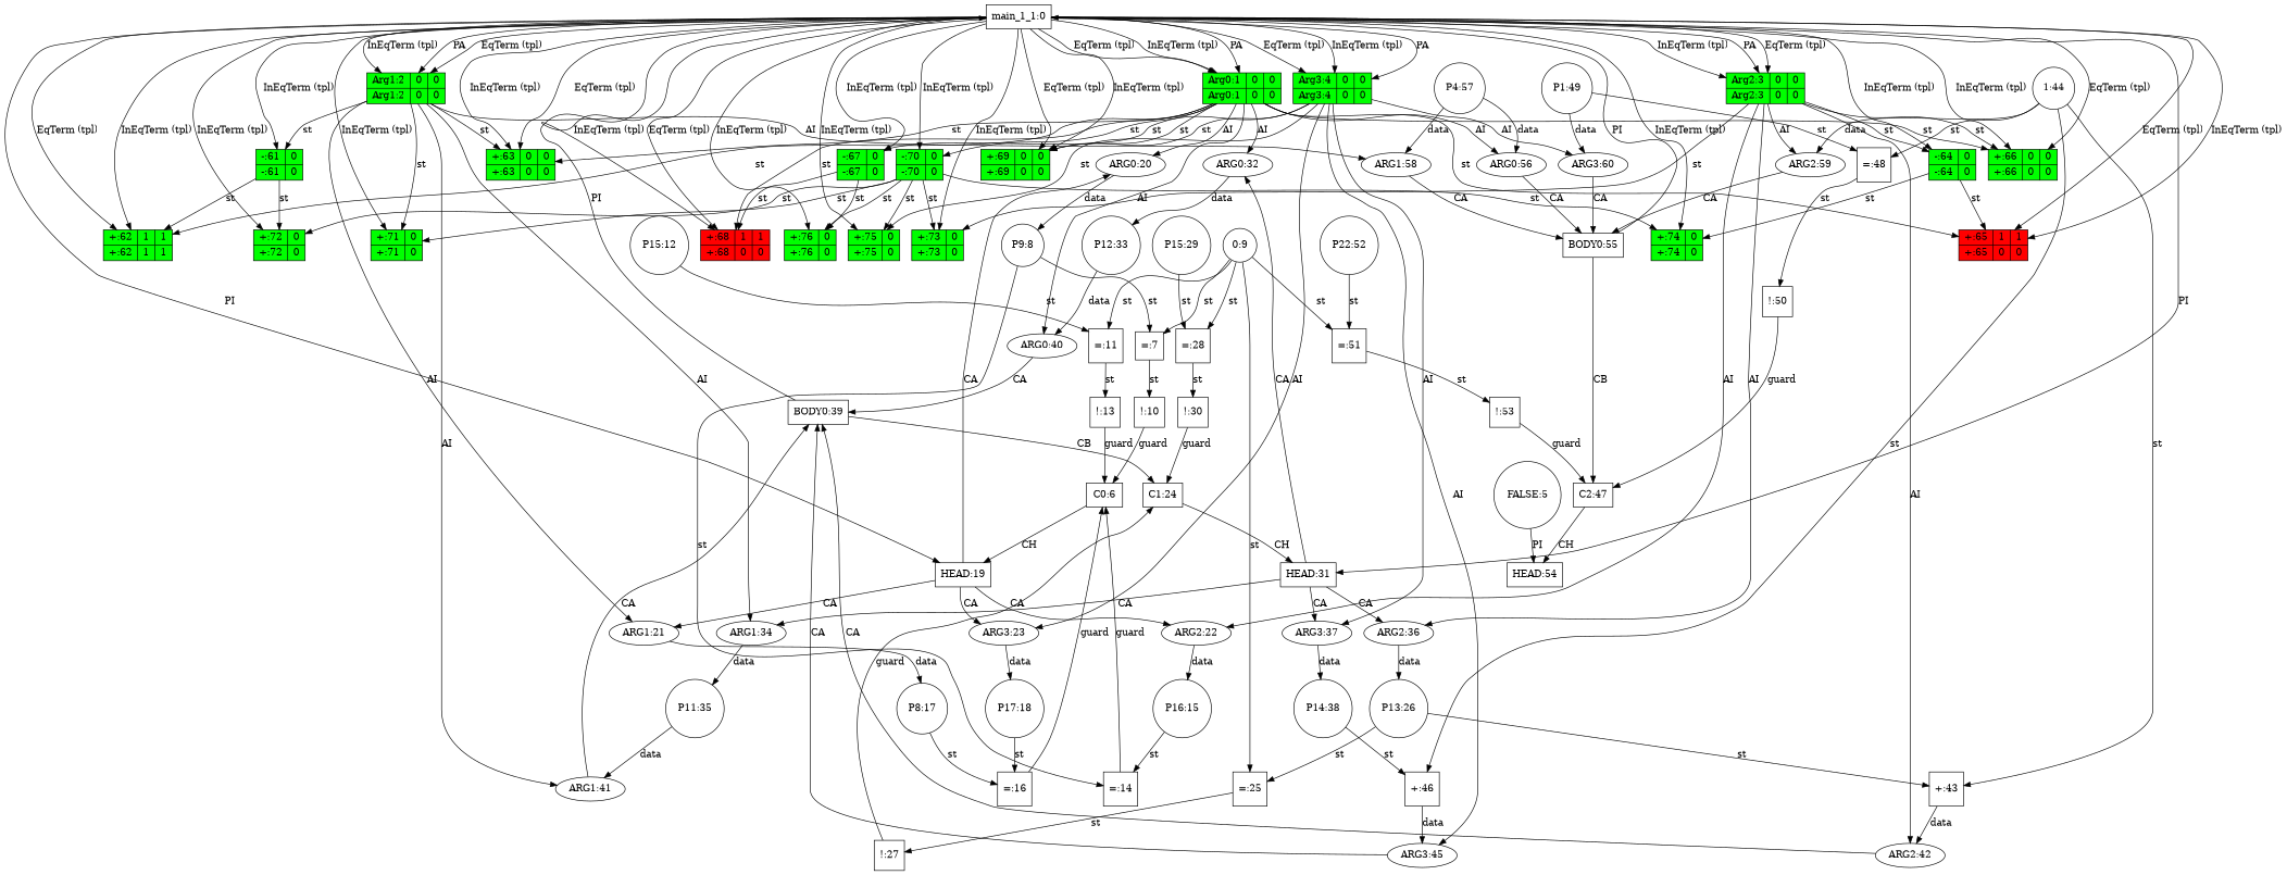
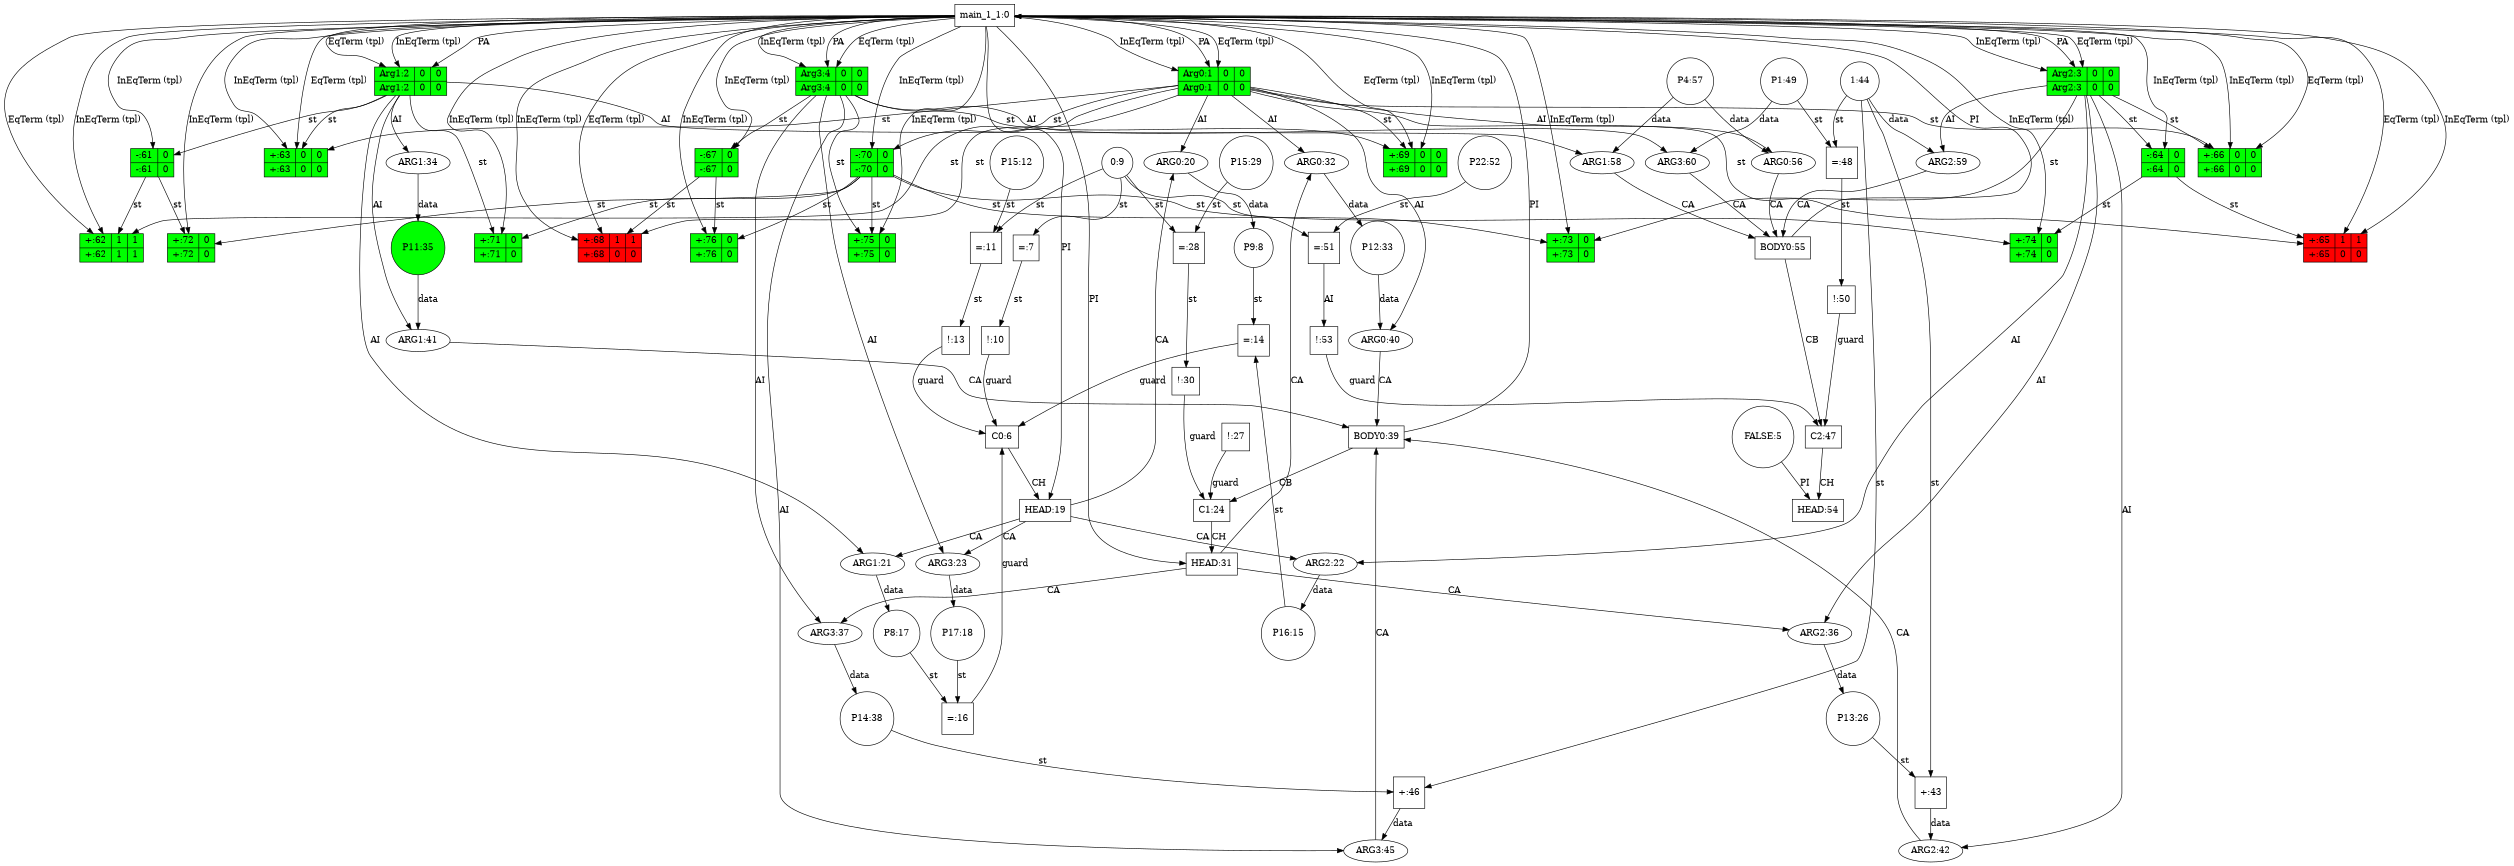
  digraph {
    node [color=black fillcolor=white shape=record style=filled]
    n1 [label="main_1_1:0" nodeName=predicate_0 shape=box]
    n2 [fillcolor=green label="{{Arg0:1|0|0}|{Arg0:1|0|0}}"]
    n3 [fillcolor=green label="{{Arg1:2|0|0}|{Arg1:2|0|0}}"]
    n4 [fillcolor=green label="{{Arg2:3|0|0}|{Arg2:3|0|0}}"]
    n5 [fillcolor=green label="{{Arg3:4|0|0}|{Arg3:4|0|0}}"]
    n6 [label="HEAD:19" nodeName=clauseHead_0 shape=box]
    n7 [label="HEAD:31" nodeName=clauseHead_1 shape=box]
    n8 [fillcolor=green label="{{-:61|0}|{-:61|0}}"]
    n9 [fillcolor=green label="{{+:62|1|1}|{+:62|1|1}}"]
    n10 [fillcolor=green label="{{+:63|0|0}|{+:63|0|0}}"]
    n11 [fillcolor=green label="{{-:64|0}|{-:64|0}}"]
    n12 [fillcolor=red label="{{+:65|1|1}|{+:65|0|0}}"]
    n13 [fillcolor=green label="{{+:66|0|0}|{+:66|0|0}}"]
    n14 [fillcolor=green label="{{-:67|0}|{-:67|0}}"]
    n15 [fillcolor=red label="{{+:68|1|1}|{+:68|0|0}}"]
    n16 [fillcolor=green label="{{+:69|0|0}|{+:69|0|0}}"]
    n17 [fillcolor=green label="{{-:70|0}|{-:70|0}}"]
    n18 [fillcolor=green label="{{+:71|0}|{+:71|0}}"]
    n19 [fillcolor=green label="{{+:72|0}|{+:72|0}}"]
    n20 [fillcolor=green label="{{+:73|0}|{+:73|0}}"]
    n21 [fillcolor=green label="{{+:74|0}|{+:74|0}}"]
    n22 [fillcolor=green label="{{+:75|0}|{+:75|0}}"]
    n23 [fillcolor=green label="{{+:76|0}|{+:76|0}}"]
    n24 [label="ARG0:20" nodeName=clauseArgument_0 shape=ellipse]
    n25 [label="ARG0:32" nodeName=clauseArgument_4 shape=ellipse]
    n26 [label="ARG0:40" nodeName=clauseArgument_8 shape=ellipse]
    n27 [label="ARG0:56" nodeName=clauseArgument_12 shape=ellipse]
    n28 [label="ARG1:21" nodeName=clauseArgument_1 shape=ellipse]
    n29 [label="ARG1:34" nodeName=clauseArgument_5 shape=ellipse]
    n30 [label="ARG1:41" nodeName=clauseArgument_9 shape=ellipse]
    n31 [label="ARG1:58" nodeName=clauseArgument_13 shape=ellipse]
    n32 [label="ARG2:22" nodeName=clauseArgument_2 shape=ellipse]
    n33 [label="ARG2:36" nodeName=clauseArgument_6 shape=ellipse]
    n34 [label="ARG2:42" nodeName=clauseArgument_10 shape=ellipse]
    n35 [label="ARG2:59" nodeName=clauseArgument_14 shape=ellipse]
    n36 [label="ARG3:23" nodeName=clauseArgument_3 shape=ellipse]
    n37 [label="ARG3:37" nodeName=clauseArgument_7 shape=ellipse]
    n38 [label="ARG3:45" nodeName=clauseArgument_11 shape=ellipse]
    n39 [label="ARG3:60" nodeName=clauseArgument_15 shape=ellipse]
    n40 [label="P9:8" nodeName=P9_8 shape=circle]
    n41 [label="P12:33" nodeName=P12_33 shape=circle]
    n42 [label="BODY0:39" nodeName=clauseBody_0 shape=box]
    n43 [label="BODY0:55" nodeName=clauseBody_1 shape=box]
    n44 [label="P8:17" nodeName=P8_17 shape=circle]
-   n45 [label="P11:35" nodeName=P11_35 shape=circle]
+   n45 [fillcolor=green label="P11:35" nodeName=P11_35 shape=circle]
    n46 [label="P16:15" nodeName=P16_15 shape=circle]
    n47 [label="P13:26" nodeName=P13_26 shape=circle]
    n48 [label="P17:18" nodeName=P17_18 shape=circle]
    n49 [label="P14:38" nodeName=P14_38 shape=circle]
    n50 [label="=:7" nodeName="=_7" shape=square]
    n51 [label="=:14" nodeName="=_14" shape=square]
    n52 [label="!:10" nodeName="!_10" shape=square]
    n53 [label="C0:6" nodeName=clause_0 shape=box]
    n54 [label="0:9" nodeName="0_9" shape=circle]
    n55 [label="=:11" nodeName="=_11" shape=square]
-   n56 [label="=:25" nodeName="=_25" shape=square]
    n57 [label="=:28" nodeName="=_28" shape=square]
    n58 [label="=:51" nodeName="=_51" shape=square]
    n59 [label="!:13" nodeName="!_13" shape=square]
    n60 [label="!:27" nodeName="!_27" shape=square]
    n61 [label="!:30" nodeName="!_30" shape=square]
    n62 [label="!:53" nodeName="!_53" shape=square]
    n63 [label="P15:12" nodeName=P15_12 shape=circle]
    n64 [label="=:16" nodeName="=_16" shape=square]
    n65 [label="+:43" nodeName="+_43" shape=square]
    n66 [label="C1:24" nodeName=clause_1 shape=box]
    n67 [label="P15:29" nodeName=P15_29 shape=circle]
    n68 [label="+:46" nodeName="+_46" shape=square]
    n69 [label="1:44" nodeName="1_44" shape=circle]
    n70 [label="=:48" nodeName="=_48" shape=square]
    n71 [label="!:50" nodeName="!_50" shape=square]
    n72 [label="P1:49" nodeName=P1_49 shape=circle]
    n73 [label="C2:47" nodeName=clause_2 shape=box]
    n74 [label="HEAD:54" nodeName=clauseHead_2 shape=box]
    n75 [label="P22:52" nodeName=P22_52 shape=circle]
    n76 [label="FALSE:5" nodeName=FALSE shape=circle]
    n77 [label="P4:57" nodeName=P4_57 shape=circle]
    n1 -> n2 [label=PA]
    n1 -> n2 [label="EqTerm (tpl)"]
    n1 -> n2 [label="InEqTerm (tpl)"]
    n1 -> n3 [label=PA]
    n1 -> n3 [label="EqTerm (tpl)"]
    n1 -> n3 [label="InEqTerm (tpl)"]
    n1 -> n4 [label=PA]
    n1 -> n4 [label="EqTerm (tpl)"]
    n1 -> n4 [label="InEqTerm (tpl)"]
    n1 -> n5 [label=PA]
    n1 -> n5 [label="EqTerm (tpl)"]
    n1 -> n5 [label="InEqTerm (tpl)"]
    n1 -> n6 [label=PI]
    n1 -> n7 [label=PI]
    n1 -> n8 [label="InEqTerm (tpl)"]
    n1 -> n9 [label="EqTerm (tpl)"]
    n1 -> n9 [label="InEqTerm (tpl)"]
    n1 -> n10 [label="EqTerm (tpl)"]
    n1 -> n10 [label="InEqTerm (tpl)"]
    n1 -> n11 [label="InEqTerm (tpl)"]
    n1 -> n12 [label="EqTerm (tpl)"]
    n1 -> n12 [label="InEqTerm (tpl)"]
    n1 -> n13 [label="EqTerm (tpl)"]
    n1 -> n13 [label="InEqTerm (tpl)"]
    n1 -> n14 [label="InEqTerm (tpl)"]
    n1 -> n15 [label="EqTerm (tpl)"]
    n1 -> n15 [label="InEqTerm (tpl)"]
    n1 -> n16 [label="EqTerm (tpl)"]
    n1 -> n16 [label="InEqTerm (tpl)"]
    n1 -> n17 [label="InEqTerm (tpl)"]
    n1 -> n18 [label="InEqTerm (tpl)"]
    n1 -> n19 [label="InEqTerm (tpl)"]
    n1 -> n20 [label="InEqTerm (tpl)"]
    n1 -> n21 [label="InEqTerm (tpl)"]
    n1 -> n22 [label="InEqTerm (tpl)"]
    n1 -> n23 [label="InEqTerm (tpl)"]
    n2 -> n9 [label=st]
    n2 -> n10 [label=st]
    n2 -> n12 [label=st]
    n2 -> n13 [label=st]
    n2 -> n15 [label=st]
    n2 -> n16 [label=st]
    n2 -> n17 [label=st]
    n2 -> n24 [label=AI]
    n2 -> n25 [label=AI]
    n2 -> n26 [label=AI]
    n2 -> n27 [label=AI]
    n3 -> n8 [label=st]
    n3 -> n10 [label=st]
    n3 -> n18 [label=st]
    n3 -> n28 [label=AI]
    n3 -> n29 [label=AI]
    n3 -> n30 [label=AI]
    n3 -> n31 [label=AI]
    n4 -> n11 [label=st]
    n4 -> n13 [label=st]
    n4 -> n20 [label=st]
    n4 -> n32 [label=AI]
    n4 -> n33 [label=AI]
    n4 -> n34 [label=AI]
    n4 -> n35 [label=AI]
    n5 -> n14 [label=st]
    n5 -> n16 [label=st]
    n5 -> n22 [label=st]
    n5 -> n36 [label=AI]
    n5 -> n37 [label=AI]
    n5 -> n38 [label=AI]
    n5 -> n39 [label=AI]
    n6 -> n24 [label=CA]
    n6 -> n28 [label=CA]
    n6 -> n32 [label=CA]
    n6 -> n36 [label=CA]
    n7 -> n25 [label=CA]
-   n7 -> n29 [label=CA]
    n7 -> n33 [label=CA]
    n7 -> n37 [label=CA]
    n8 -> n9 [label=st]
    n8 -> n19 [label=st]
    n11 -> n12 [label=st]
    n11 -> n21 [label=st]
    n14 -> n15 [label=st]
    n14 -> n23 [label=st]
    n17 -> n18 [label=st]
    n17 -> n19 [label=st]
    n17 -> n20 [label=st]
    n17 -> n21 [label=st]
    n17 -> n22 [label=st]
    n17 -> n23 [label=st]
    n24 -> n40 [label=data]
    n25 -> n41 [label=data]
    n26 -> n42 [label=CA]
    n27 -> n43 [label=CA]
    n28 -> n44 [label=data]
    n29 -> n45 [label=data]
    n30 -> n42 [label=CA]
    n31 -> n43 [label=CA]
    n32 -> n46 [label=data]
    n33 -> n47 [label=data]
    n34 -> n42 [label=CA]
    n35 -> n43 [label=CA]
    n36 -> n48 [label=data]
    n37 -> n49 [label=data]
    n38 -> n42 [label=CA]
    n39 -> n43 [label=CA]
-   n40 -> n50 [label=st]
    n40 -> n51 [label=st]
    n41 -> n26 [label=data]
    n42 -> n1 [label=PI]
    n42 -> n66 [label=CB]
    n43 -> n1 [label=PI]
    n43 -> n73 [label=CB]
    n44 -> n64 [label=st]
    n45 -> n30 [label=data]
    n46 -> n51 [label=st]
-   n47 -> n56 [label=st]
    n47 -> n65 [label=st]
    n48 -> n64 [label=st]
    n49 -> n68 [label=st]
    n50 -> n52 [label=st]
    n51 -> n53 [label=guard]
    n52 -> n53 [label=guard]
    n53 -> n6 [label=CH]
    n54 -> n50 [label=st]
    n54 -> n55 [label=st]
-   n54 -> n56 [label=st]
    n54 -> n57 [label=st]
    n54 -> n58 [label=st]
    n55 -> n59 [label=st]
-   n56 -> n60 [label=st]
    n57 -> n61 [label=st]
-   n58 -> n62 [label=st]
+   n58 -> n62 [label=AI]
    n59 -> n53 [label=guard]
    n60 -> n66 [label=guard]
    n61 -> n66 [label=guard]
    n62 -> n73 [label=guard]
    n63 -> n55 [label=st]
    n64 -> n53 [label=guard]
    n65 -> n34 [label=data]
    n66 -> n7 [label=CH]
    n67 -> n57 [label=st]
    n68 -> n38 [label=data]
    n69 -> n35 [label=data]
    n69 -> n65 [label=st]
    n69 -> n68 [label=st]
    n69 -> n70 [label=st]
    n70 -> n71 [label=st]
    n71 -> n73 [label=guard]
    n72 -> n39 [label=data]
    n72 -> n70 [label=st]
    n73 -> n74 [label=CH]
    n75 -> n58 [label=st]
    n76 -> n74 [label=PI]
    n77 -> n27 [label=data]
    n77 -> n31 [label=data]
  }
